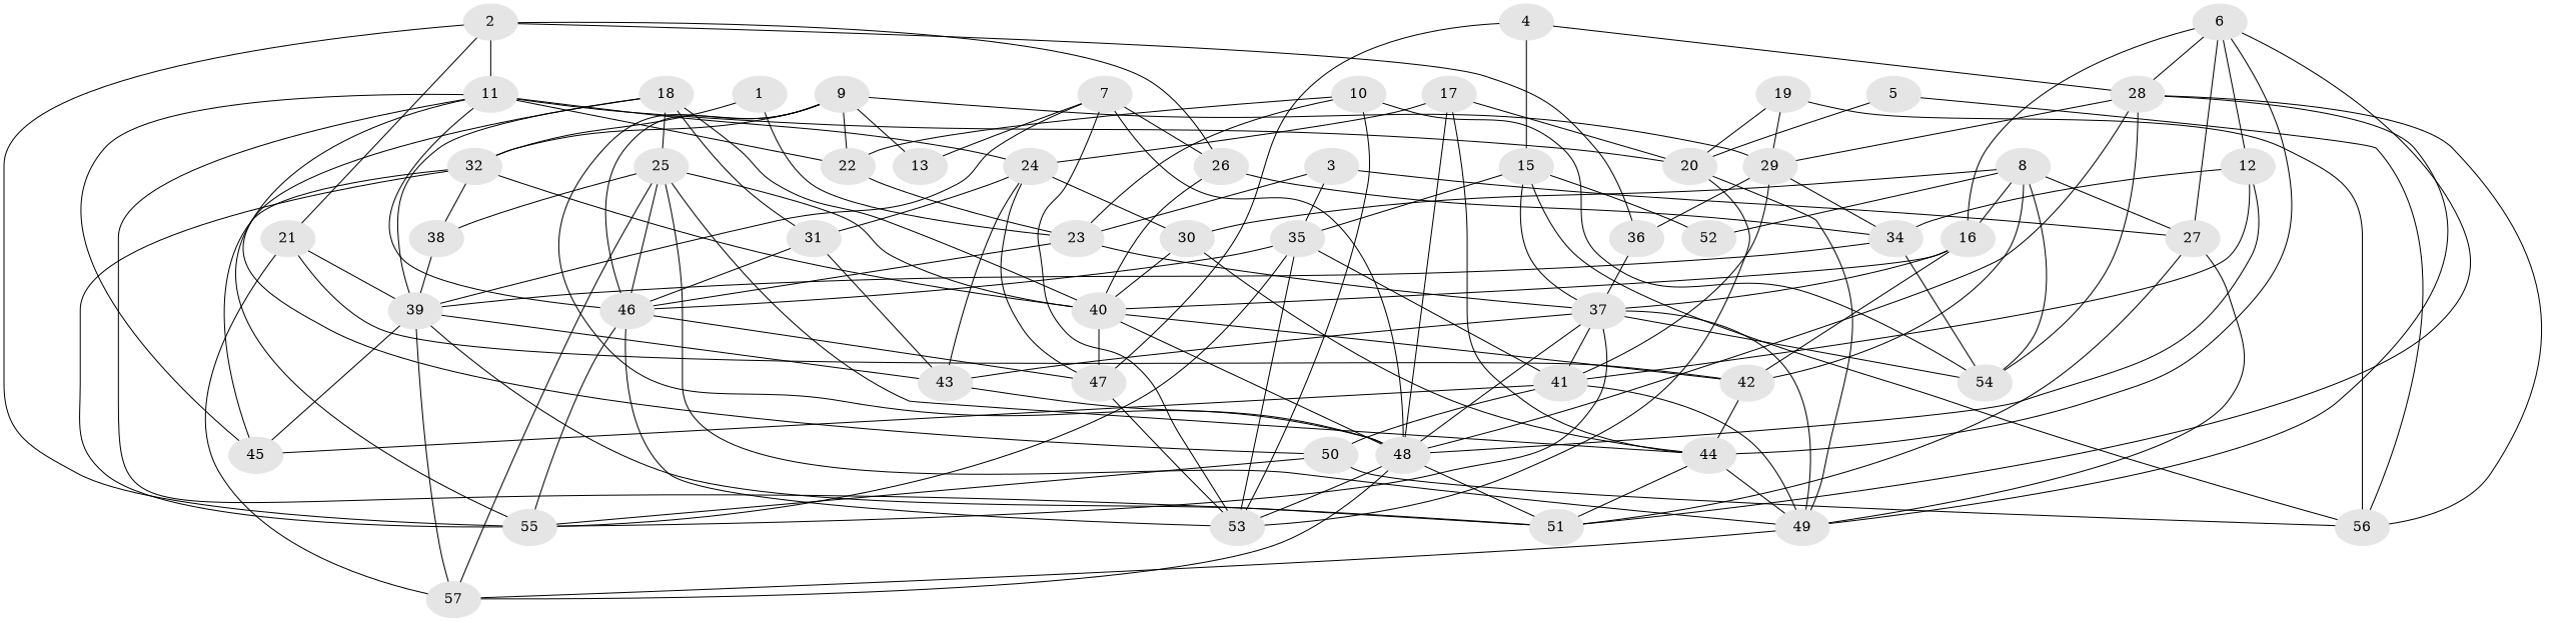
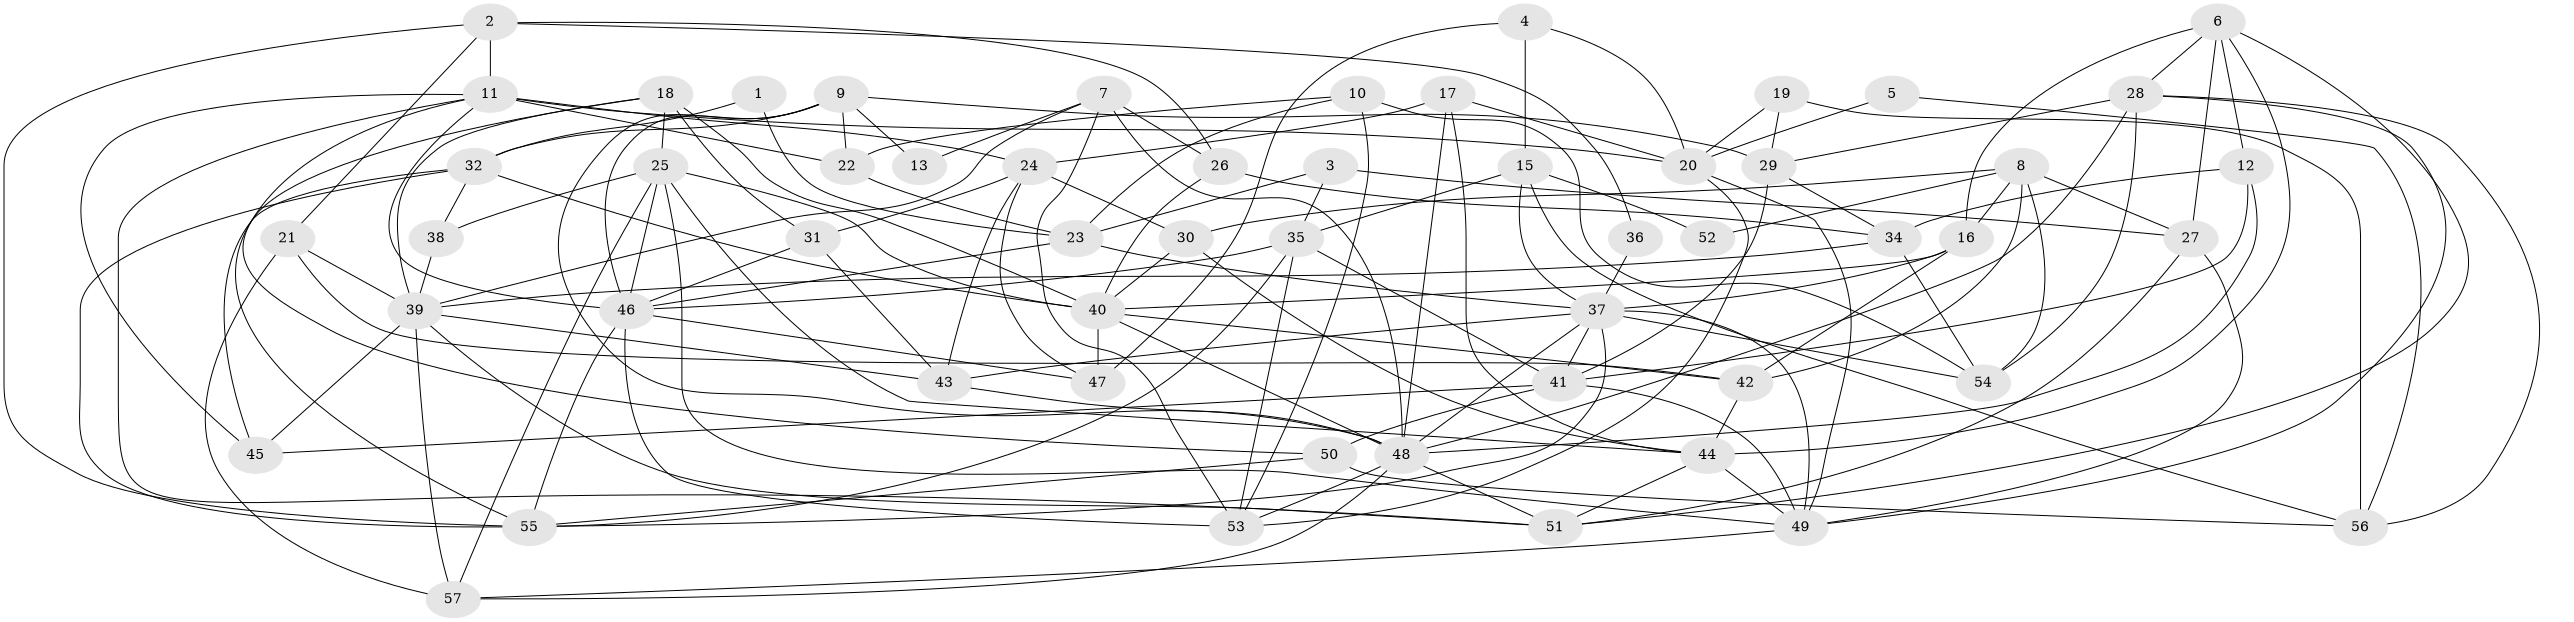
  graph {
    node [color=gray90 style=filled]
    edge [weight=1.0]
    1
    23
    32
    46
    37
    55
    45
    40
    38
    2
    11
    21
    26
    36
    20
    51
    22
    50
    24
    39
    42
    57
    34
    3
    27
    35
    49
    53
    41
    4
    15
    28
    47
    56
    52
    48
    54
    29
    5
    6
    12
    16
    44
    7
    13
    43
    8
    30
    9
    10
    17
    31
    18
    25
    19
    1 -- 23
    1 -- 32
    23 -- 46
    23 -- 37
    32 -- 55
    32 -- 45
    32 -- 40 [weight=2.0]
    32 -- 38
    46 -- 55
    46 -- 53
    46 -- 47
    37 -- 55
    37 -- 49
    37 -- 41
    37 -- 48
    37 -- 54
    37 -- 43
    40 -- 42
    40 -- 47
    40 -- 48
    38 -- 39
    2 -- 55
    2 -- 11
    2 -- 21
    2 -- 26
    2 -- 36
    11 -- 46
    11 -- 45
    11 -- 20
    11 -- 51
    11 -- 22 [weight=2.0]
    11 -- 50
    11 -- 24
    21 -- 39
    21 -- 42
    21 -- 57
    26 -- 40
    26 -- 34
    36 -- 37
    20 -- 49
    20 -- 53
    22 -- 23
    50 -- 55
    50 -- 56
    24 -- 47
    24 -- 43
    24 -- 30 [weight=2.0]
    24 -- 31
    39 -- 45
    39 -- 51
    39 -- 57
    39 -- 43
    42 -- 44
    34 -- 39
    34 -- 54 [weight=2.0]
    3 -- 23
    3 -- 27
    3 -- 35
    27 -- 51
    27 -- 49
    35 -- 46
    35 -- 55
    35 -- 53
    35 -- 41
    49 -- 57
    41 -- 45
    41 -- 50
    41 -- 49
    4 -- 15 [weight=2.0]
-   4 -- 28
+   4 -- 20
    4 -- 47
    15 -- 37
    15 -- 35
    15 -- 56 [weight=2.0]
    15 -- 52
    28 -- 49 [weight=2.0]
    28 -- 56
    28 -- 48
    28 -- 54
    28 -- 29
-   47 -- 53
    48 -- 51
    48 -- 57
    48 -- 53
-   29 -- 36
    29 -- 34
    29 -- 41
    5 -- 20
    5 -- 56
    6 -- 51
    6 -- 27
    6 -- 28
    6 -- 12
    6 -- 16
    6 -- 44
    12 -- 34
    12 -- 41
    12 -- 48 [weight=2.0]
    16 -- 37
    16 -- 40
    16 -- 42
    44 -- 51
    44 -- 49
    7 -- 26
    7 -- 39
    7 -- 53
    7 -- 48 [weight=2.0]
    7 -- 13
    43 -- 48
    8 -- 42
    8 -- 27
    8 -- 52
    8 -- 54
    8 -- 16
    8 -- 30 [weight=2.0]
    30 -- 40
    30 -- 44
    9 -- 32
    9 -- 46
    9 -- 22
    9 -- 48
    9 -- 29
    9 -- 13
    10 -- 23
    10 -- 22
    10 -- 53
    10 -- 54
    17 -- 20 [weight=2.0]
    17 -- 24
    17 -- 48 [weight=2.0]
    17 -- 44
    31 -- 46
    31 -- 43
    18 -- 55
    18 -- 40 [weight=2.0]
    18 -- 39
    18 -- 31
    18 -- 25
    25 -- 46
    25 -- 40
    25 -- 38
    25 -- 57
    25 -- 49
    25 -- 44
    19 -- 20
    19 -- 56 [weight=2.0]
    19 -- 29
  }
